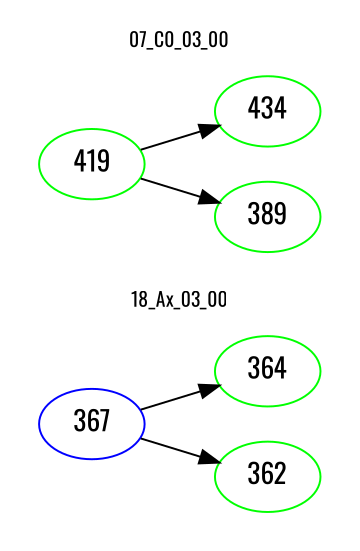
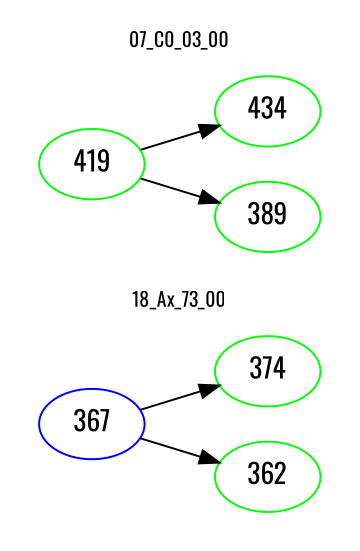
  digraph {
    fontname=Oswald
    rankdir=LR
    node [color=green fontname=Oswald]
    edge [color=black fontname=Oswald]
    n1 [color=blue label=367]
    n2 [label=362]
-   n3 [label=364]
+   n3 [label=374]
    n4 [label=419]
    n5 [label=389]
    n6 [label=434]
    subgraph cluster_1 {
      color=white
      fontsize=10
-     label="18_Ax_03_00"
+     label="18_Ax_73_00"
      n1
      n2
      n3
    }
    subgraph cluster_2 {
      color=white
      fontsize=10
      label="07_C0_03_00"
      n4
      n5
      n6
    }
    n1 -> n2
    n1 -> n3
    n4 -> n5
    n4 -> n6
  }
